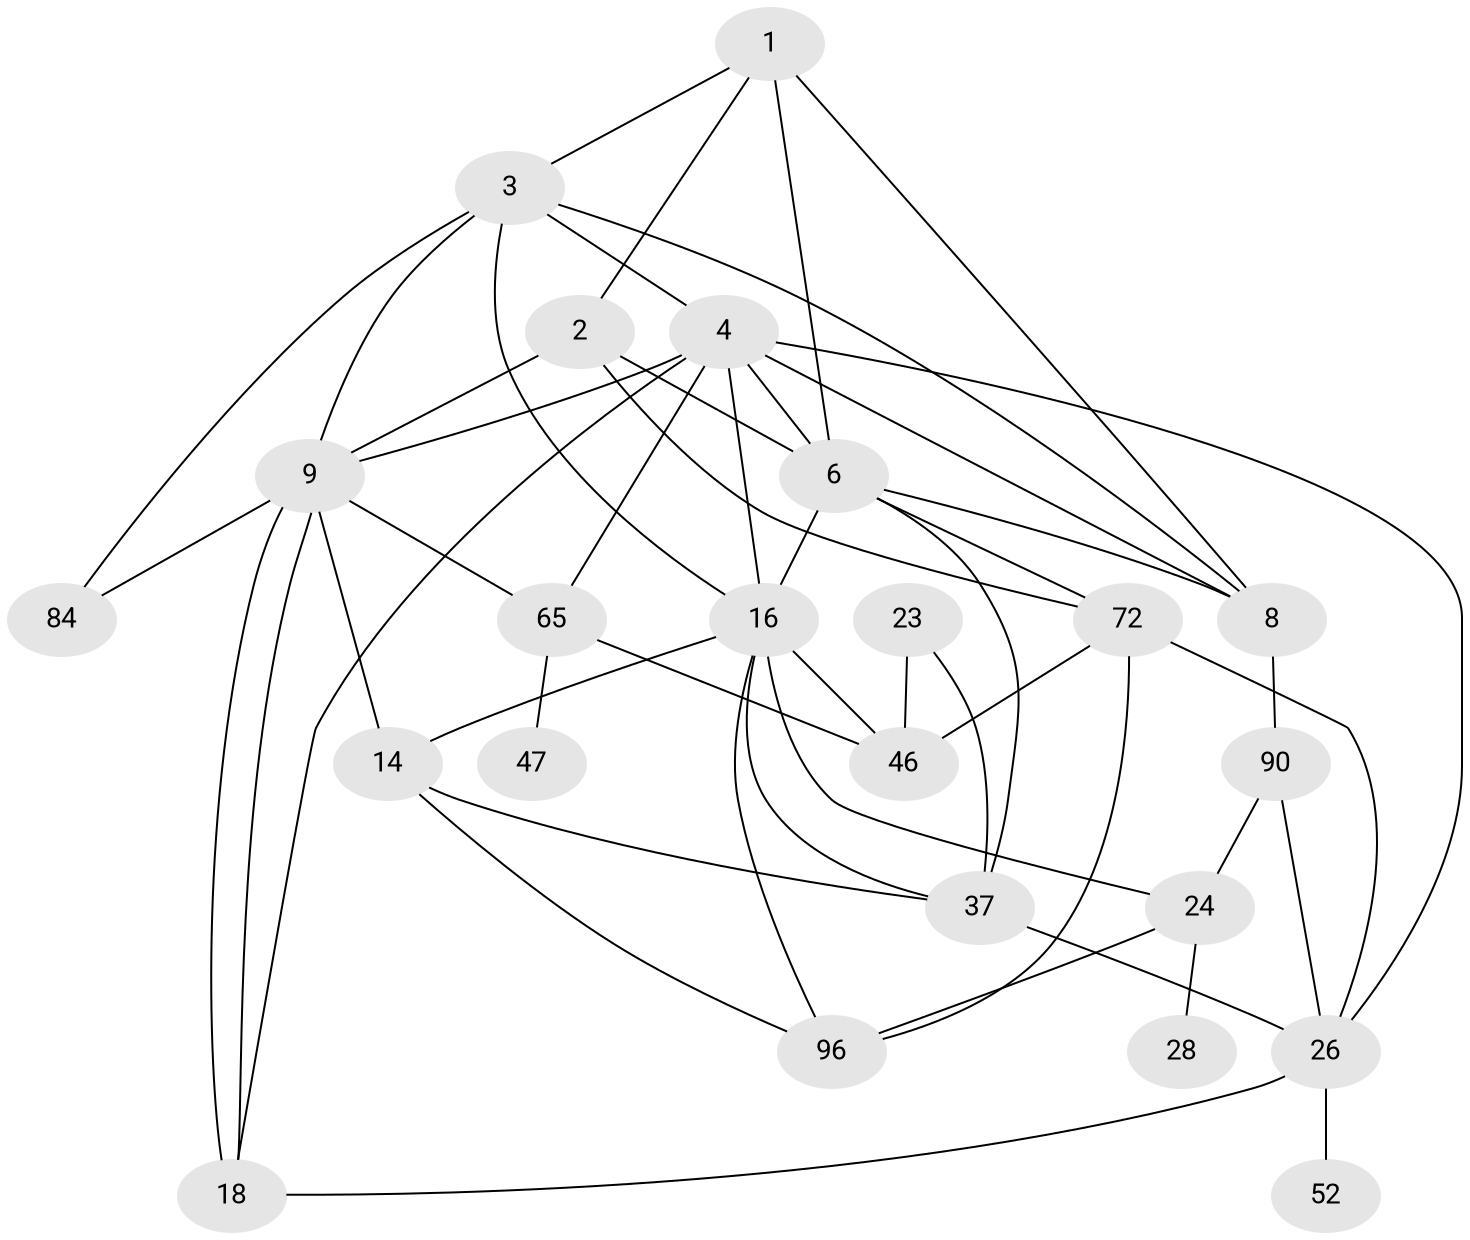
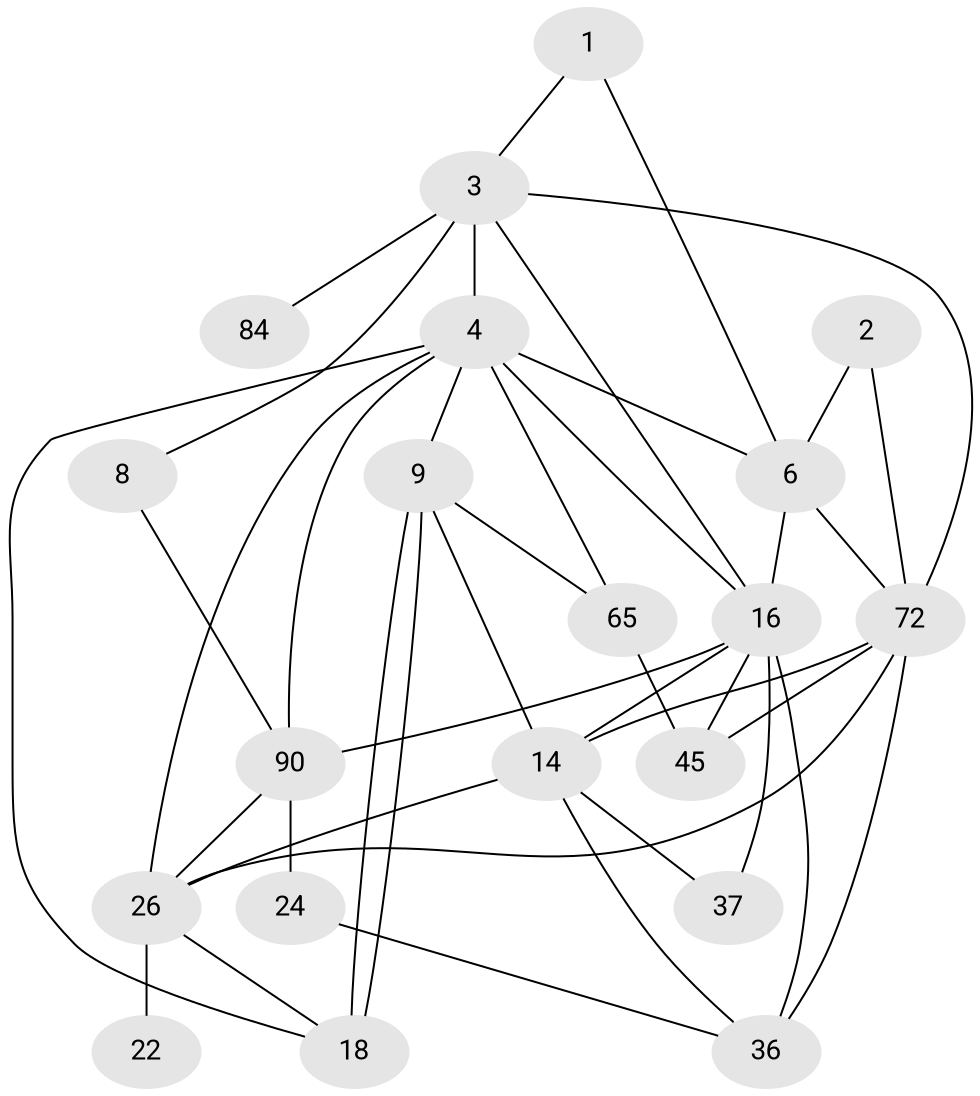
  graph {
    fontname=Roboto
    node [color=gray90 fontname=Roboto style=filled]
    edge [fontname=Roboto]
    1 [super="+5"]
    2 [super="+33"]
    3 [super="+29+27"]
    6 [super="+25+44+39"]
    8 [super="+17+14"]
    9 [super="+11"]
    n7 [label=72 super="+30+45"]
    4 [super="+41+7"]
    n9 [label=16 super="+20+16"]
    n10 [label=84]
    n11 [label=37 super="+42"]
    n12 [label=90 super="+31+37"]
    n13 [label=65]
    n14 [label=18]
    n15 [label=14]
    n16 [label=26]
-   36 [label=96]
-   46
+   36
+   46 [label=45]
    24 [super="+50+26"]
-   47
-   22 [label=52]
-   23
-   28
-   1 -- 2
+   22
    1 -- 3
    1 -- 6
-   1 -- 8
    2 -- 6
-   2 -- 9
    2 -- n7
    3 -- 8
-   3 -- 9
+   3 -- n7
    3 -- 4 [weight=2]
    3 -- n9
    3 -- n10 [weight=2]
-   6 -- 8 [weight=3]
    6 -- n7
    6 -- n9 [weight=5]
-   6 -- n11
    8 -- n12
-   9 -- n10
    9 -- n13
    9 -- n14
    9 -- n14
    9 -- n15
+   n7 -- n15
    n7 -- n16
    n7 -- 36
    n7 -- 46
    4 -- 6
    4 -- 9
    4 -- n9
-   4 -- 8 [weight=2]
+   4 -- n12 [weight=2]
    4 -- n13
    4 -- n14
    4 -- n16
    n9 -- n11
    n9 -- n15
    n9 -- 36
    n9 -- 46
-   n9 -- 24
+   n9 -- n12
    n12 -- n16
    n12 -- 24
    n13 -- 46
-   n13 -- 47
    n15 -- n11
-   n11 -- n16
+   n15 -- n16
    n15 -- 36
    n16 -- n14
    n16 -- 22
    24 -- 36
-   24 -- 28
-   23 -- n11
-   23 -- 46
  }
